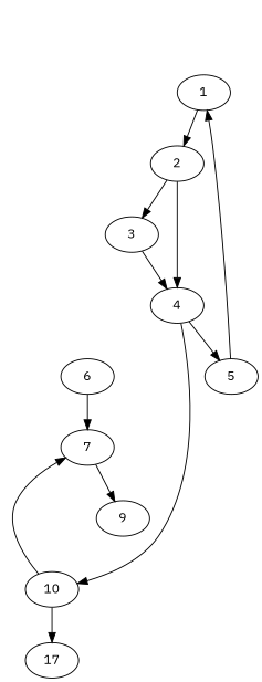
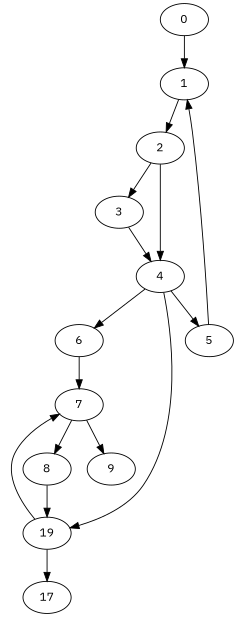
  digraph {
    fontname="IBM Plex Sans"
    node [fontname="IBM Plex Sans"]
    edge [fontname="IBM Plex Sans"]
+   0
    1
    2
    3
    4
    5
    6
-   10
+   10 [label=19]
    7
+   8
    9
    n12 [label=17]
+   0 -> 1
    1 -> 2
    2 -> 3
    2 -> 4
    3 -> 4
    4 -> 5
+   4 -> 6
    4 -> 10
    5 -> 1
    6 -> 7
    10 -> 7
    10 -> n12
+   7 -> 8
    7 -> 9
+   8 -> 10
  }
